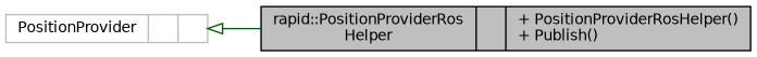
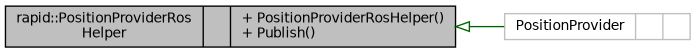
  digraph {
    rankdir=LR
    node [fontname=Helvetica fontsize=10 shape=record style=filled]
    n1 [color=black fillcolor=grey75 fontcolor=black height=0.2 label="{rapid::PositionProviderRos\lHelper\n||+ PositionProviderRosHelper()\l+ Publish()\l}" width=0.4]
    n2 [color=grey75 fillcolor=white height=0.2 label="{PositionProvider\n||}" width=0.4]
-   n2 -> n1 [arrowtail=onormal color=darkgreen dir=back fontname=Helvetica fontsize=10 labelfontname=Helvetica labelfontsize=10 style=solid]
+   n1 -> n2 [arrowtail=onormal color=darkgreen dir=back fontname=Helvetica fontsize=10 labelfontname=Helvetica labelfontsize=10 style=solid]
  }
